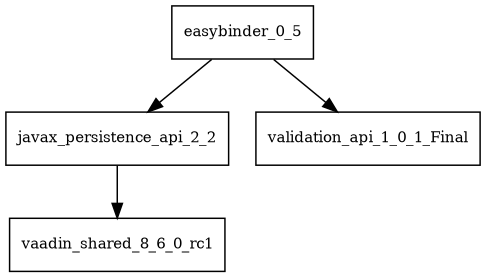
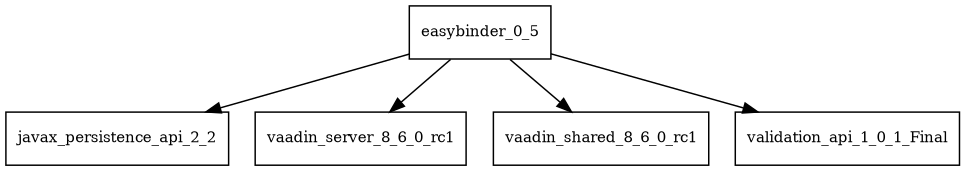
  digraph {
    node [fontsize=10.0 shape=box]
    easybinder_0_5
    javax_persistence_api_2_2
+   vaadin_server_8_6_0_rc1
    vaadin_shared_8_6_0_rc1
    n5 [label=validation_api_1_0_1_Final]
    easybinder_0_5 -> javax_persistence_api_2_2
-   javax_persistence_api_2_2 -> vaadin_shared_8_6_0_rc1
+   easybinder_0_5 -> vaadin_server_8_6_0_rc1
+   easybinder_0_5 -> vaadin_shared_8_6_0_rc1
    easybinder_0_5 -> n5
  }
